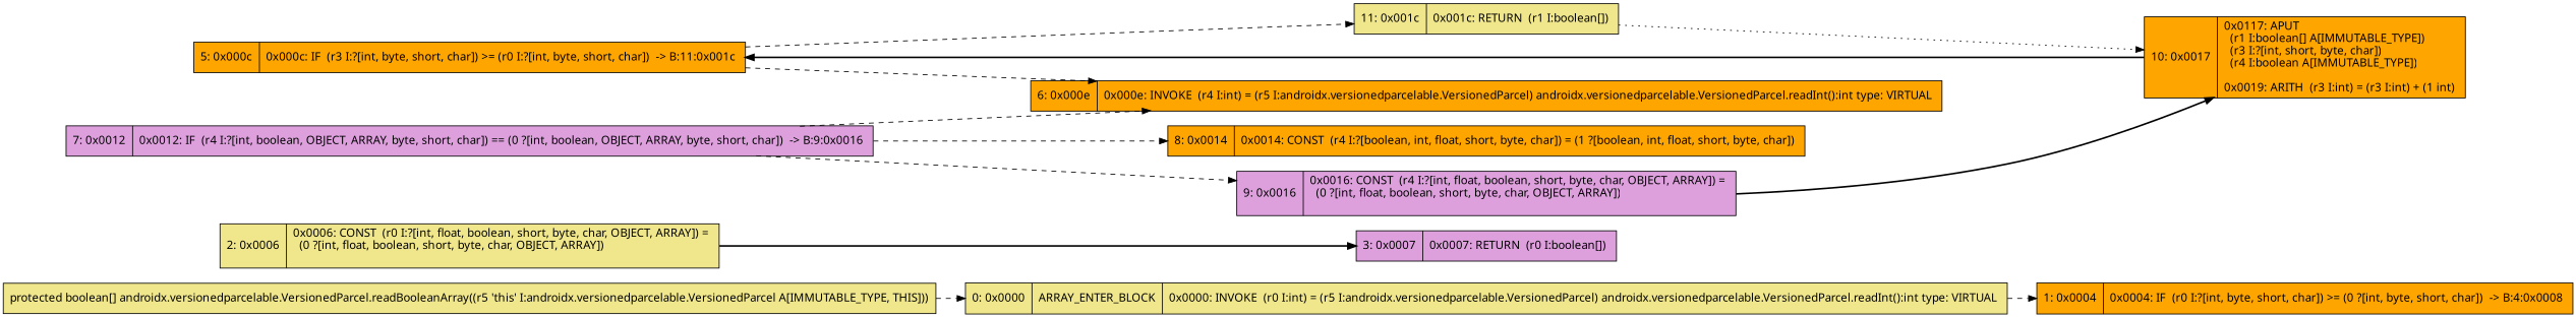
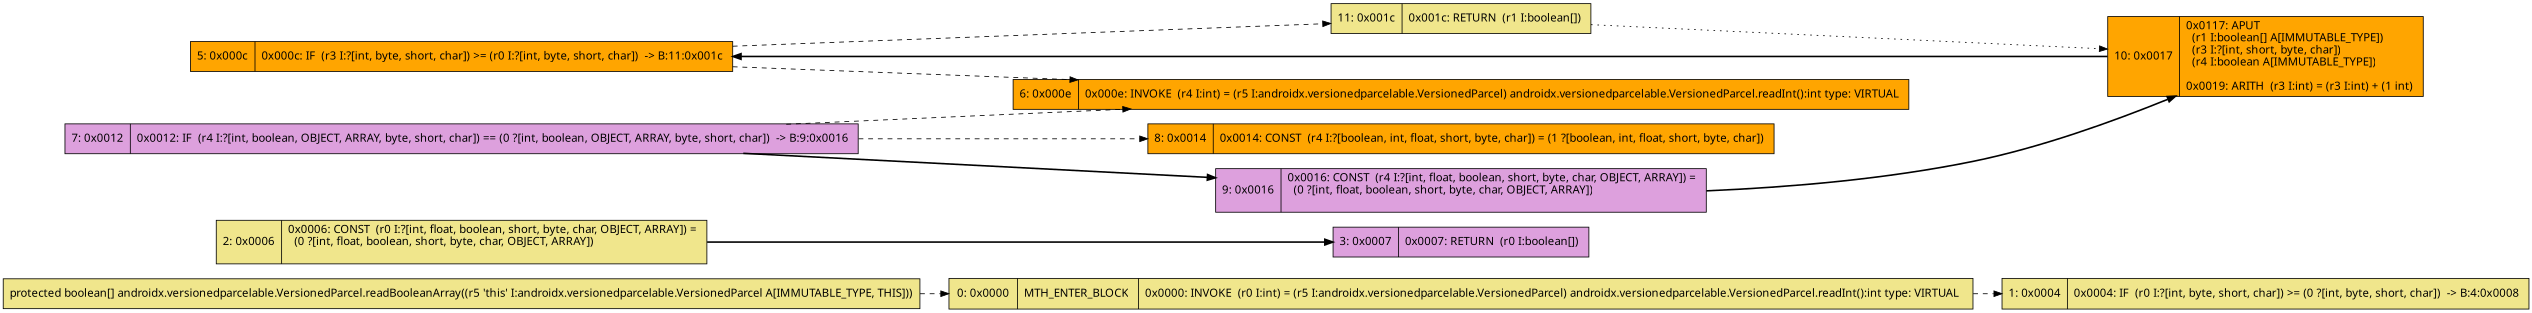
  digraph {
    fontname="Noto Sans"
    rankdir=LR
    node [fillcolor=khaki fontname="Noto Sans" shape=record style=filled]
    edge [fontname="Noto Sans" style=dashed]
-   n1 [label="{0\:\ 0x0000|ARRAY_ENTER_BLOCK\l|0x0000: INVOKE  (r0 I:int) = (r5 I:androidx.versionedparcelable.VersionedParcel) androidx.versionedparcelable.VersionedParcel.readInt():int type: VIRTUAL \l}"]
-   n2 [fillcolor=orange label="{1\:\ 0x0004|0x0004: IF  (r0 I:?[int, byte, short, char]) \>= (0 ?[int, byte, short, char])  \-\> B:4:0x0008 \l}"]
+   n1 [label="{0\:\ 0x0000|MTH_ENTER_BLOCK\l|0x0000: INVOKE  (r0 I:int) = (r5 I:androidx.versionedparcelable.VersionedParcel) androidx.versionedparcelable.VersionedParcel.readInt():int type: VIRTUAL \l}"]
+   n2 [label="{1\:\ 0x0004|0x0004: IF  (r0 I:?[int, byte, short, char]) \>= (0 ?[int, byte, short, char])  \-\> B:4:0x0008 \l}"]
    n3 [label="{2\:\ 0x0006|0x0006: CONST  (r0 I:?[int, float, boolean, short, byte, char, OBJECT, ARRAY]) = \l  (0 ?[int, float, boolean, short, byte, char, OBJECT, ARRAY])\l \l}"]
    n4 [fillcolor=plum label="{3\:\ 0x0007|0x0007: RETURN  (r0 I:boolean[]) \l}"]
    n5 [fillcolor=orange label="{5\:\ 0x000c|0x000c: IF  (r3 I:?[int, byte, short, char]) \>= (r0 I:?[int, byte, short, char])  \-\> B:11:0x001c \l}"]
    n6 [fillcolor=orange label="{6\:\ 0x000e|0x000e: INVOKE  (r4 I:int) = (r5 I:androidx.versionedparcelable.VersionedParcel) androidx.versionedparcelable.VersionedParcel.readInt():int type: VIRTUAL \l}"]
    n7 [label="{11\:\ 0x001c|0x001c: RETURN  (r1 I:boolean[]) \l}"]
    n8 [fillcolor=orange label="{10\:\ 0x0017|0x0117: APUT  \l  (r1 I:boolean[] A[IMMUTABLE_TYPE])\l  (r3 I:?[int, short, byte, char])\l  (r4 I:boolean A[IMMUTABLE_TYPE])\l \l0x0019: ARITH  (r3 I:int) = (r3 I:int) + (1 int) \l}"]
    n9 [fillcolor=plum label="{7\:\ 0x0012|0x0012: IF  (r4 I:?[int, boolean, OBJECT, ARRAY, byte, short, char]) == (0 ?[int, boolean, OBJECT, ARRAY, byte, short, char])  \-\> B:9:0x0016 \l}"]
    n10 [fillcolor=orange label="{8\:\ 0x0014|0x0014: CONST  (r4 I:?[boolean, int, float, short, byte, char]) = (1 ?[boolean, int, float, short, byte, char]) \l}"]
    n11 [fillcolor=plum label="{9\:\ 0x0016|0x0016: CONST  (r4 I:?[int, float, boolean, short, byte, char, OBJECT, ARRAY]) = \l  (0 ?[int, float, boolean, short, byte, char, OBJECT, ARRAY])\l \l}"]
    n12 [label="{protected boolean[] androidx.versionedparcelable.VersionedParcel.readBooleanArray((r5 'this' I:androidx.versionedparcelable.VersionedParcel A[IMMUTABLE_TYPE, THIS])) }"]
    n1 -> n2
    n3 -> n4 [style=bold]
    n5 -> n6
    n5 -> n7
    n7 -> n8 [style=dotted]
    n8 -> n5 [style=bold]
    n9 -> n6
    n9 -> n10
-   n9 -> n11
+   n9 -> n11 [style=bold]
    n11 -> n8 [style=bold]
    n12 -> n1
  }
